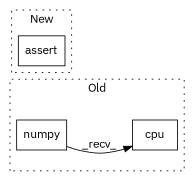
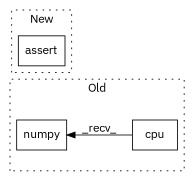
  digraph {
    rankdir=LR
    fontname="IBM Plex Sans"
    node [a=32 shape=box fontname="IBM Plex Sans"]
    n1 [l=7 label=numpy s=643]
    n2 [l=5 label=cpu s=628]
    n3 [l="16,1" label=assert s="761,793"]
    subgraph cluster_1 {
      label=Old
      style=dotted
      n1
      n2
    }
    subgraph cluster_2 {
      label=New
      style=dotted
      n3
    }
-   n1 -> n2 [label=_recv_ fontname="IBM Plex Sans"]
+   n2 -> n1 [label=_recv_ fontname="IBM Plex Sans"]
  }
